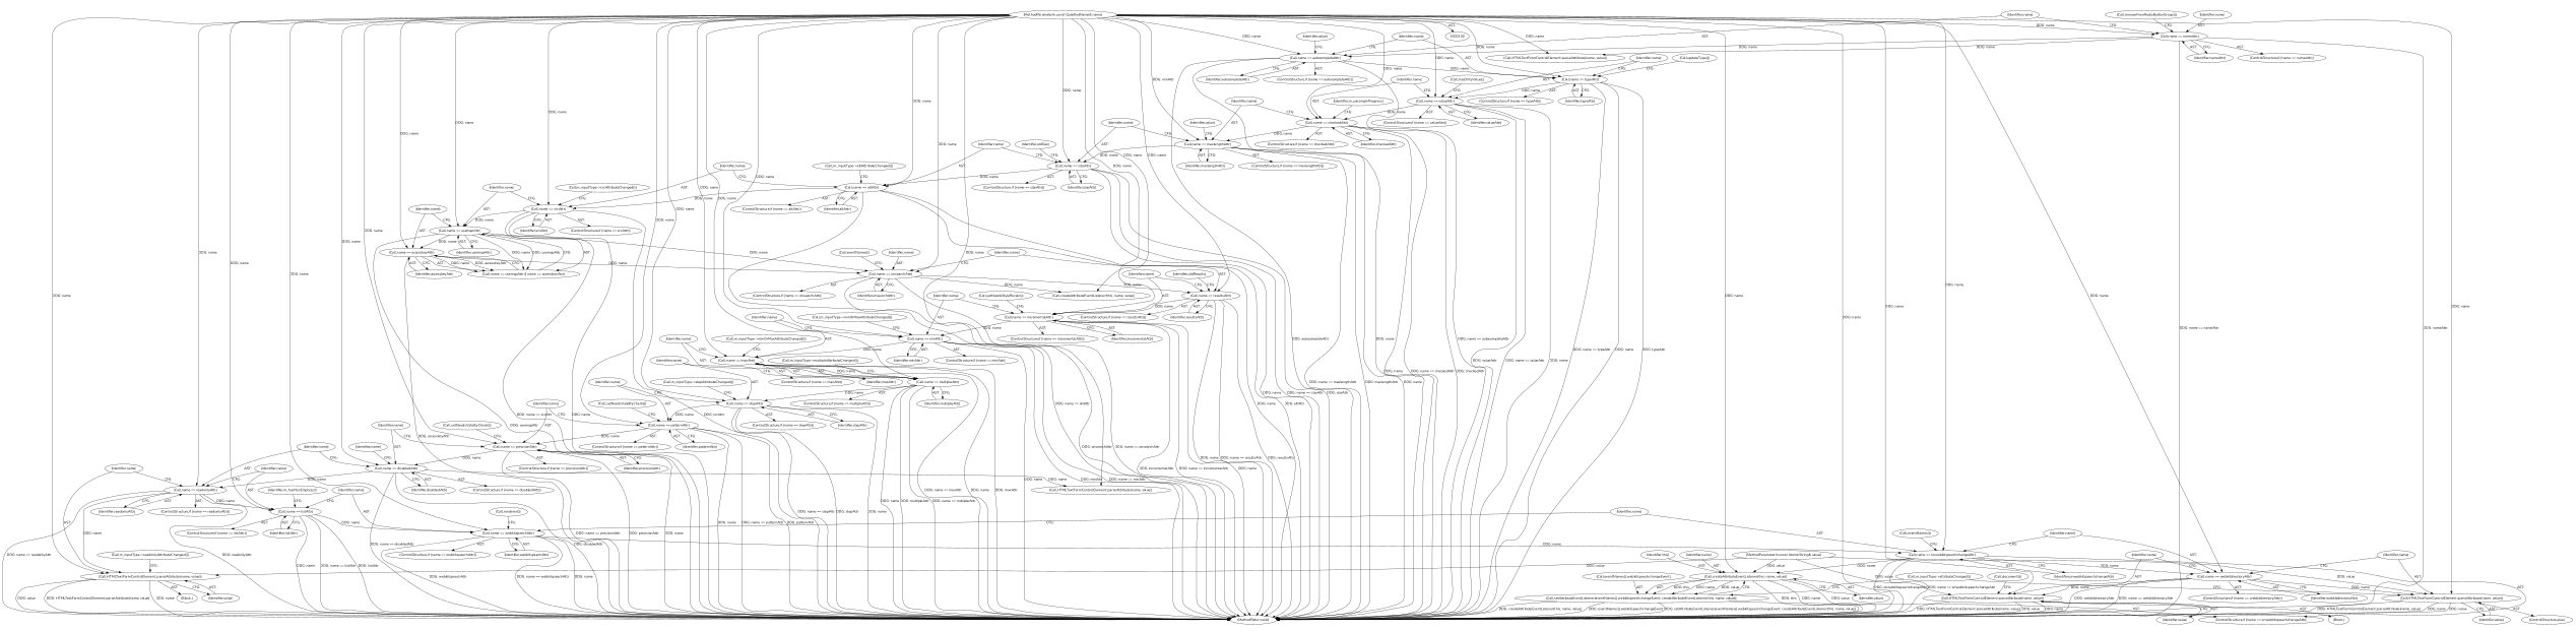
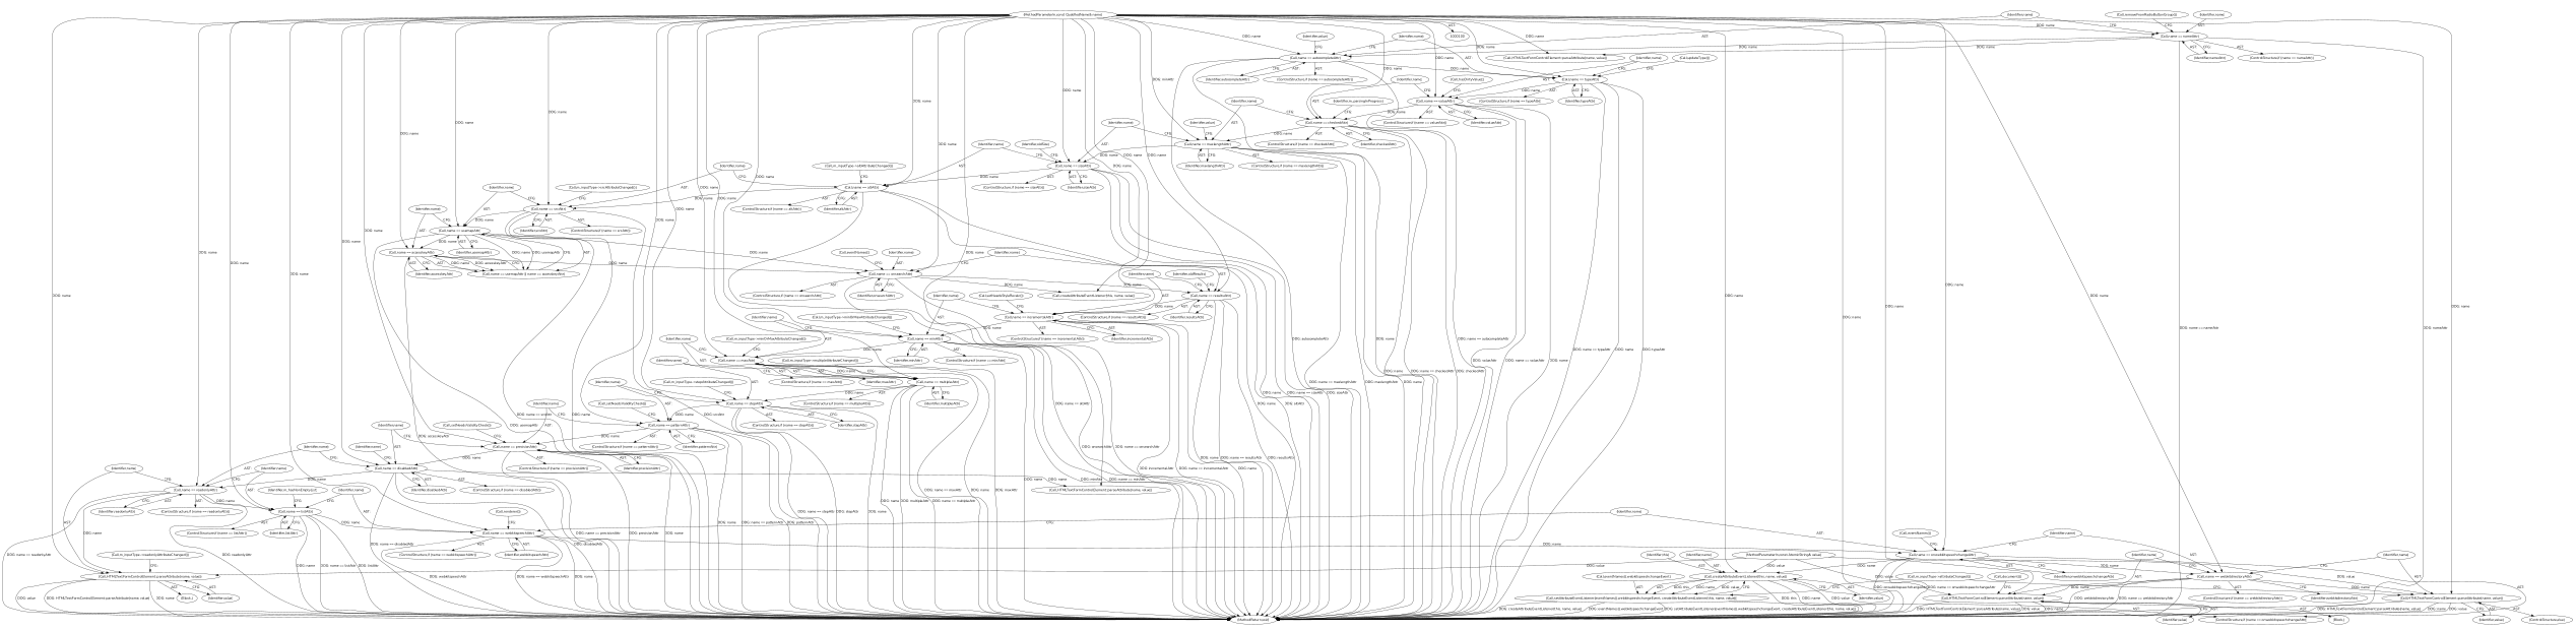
  digraph {
    fontname=Nunito
    node [fontname=Nunito]
    edge [fontname=Nunito]
    n1 [label="(Call,name == readonlyAttr)"]
    n2 [label="(Call,HTMLTextFormControlElement::parseAttribute(name, value))"]
    n3 [label="(Call,name == listAttr)"]
    n4 [label="(MethodReturn,void)"]
    n5 [label="(Identifier,readonlyAttr)"]
    n6 [label="(ControlStructure,if (name == readonlyAttr))"]
    n7 [label="(Block,)"]
    n8 [label="(Identifier,value)"]
    n9 [label="(Call,name == webkitspeechAttr)"]
    n10 [label="(ControlStructure,if (name == listAttr))"]
    n11 [label="(Identifier,listAttr)"]
    n12 [label="(Call,name == disabledAttr)"]
    n13 [label="(ControlStructure,if (name == disabledAttr))"]
    n14 [label="(Call,HTMLTextFormControlElement::parseAttribute(name, value))"]
    n15 [label="(Identifier,disabledAttr)"]
    n16 [label="(Call,name == precisionAttr)"]
    n17 [label="(ControlStructure,if (name == precisionAttr))"]
    n18 [label="(Identifier,precisionAttr)"]
    n19 [label="(Call,name == patternAttr)"]
    n20 [label="(Identifier,patternAttr)"]
    n21 [label="(ControlStructure,if (name == patternAttr))"]
    n22 [label="(Call,name == stepAttr)"]
    n23 [label="(Identifier,stepAttr)"]
    n24 [label="(ControlStructure,if (name == stepAttr))"]
    n25 [label="(Call,name == multipleAttr)"]
    n26 [label="(ControlStructure,if (name == multipleAttr))"]
    n27 [label="(Identifier,multipleAttr)"]
    n28 [label="(Call,name == maxAttr)"]
    n29 [label="(Identifier,maxAttr)"]
    n30 [label="(ControlStructure,if (name == maxAttr))"]
    n31 [label="(Call,name == minAttr)"]
    n32 [label="(ControlStructure,if (name == minAttr))"]
    n33 [label="(Identifier,minAttr)"]
    n34 [label="(Call,name == incrementalAttr)"]
    n35 [label="(Identifier,incrementalAttr)"]
    n36 [label="(ControlStructure,if (name == incrementalAttr))"]
    n37 [label="(Call,name == resultsAttr)"]
    n38 [label="(ControlStructure,if (name == resultsAttr))"]
    n39 [label="(Identifier,resultsAttr)"]
    n40 [label="(Call,name == onsearchAttr)"]
    n41 [label="(ControlStructure,if (name == onsearchAttr))"]
    n42 [label="(Call,createAttributeEventListener(this, name, value))"]
    n43 [label="(Identifier,onsearchAttr)"]
    n44 [label="(Call,name == usemapAttr)"]
    n45 [label="(Call,name == accesskeyAttr)"]
    n46 [label="(Identifier,usemapAttr)"]
    n47 [label="(Call,name == usemapAttr || name == accesskeyAttr)"]
    n48 [label="(Identifier,accesskeyAttr)"]
    n49 [label="(Call,name == srcAttr)"]
    n50 [label="(ControlStructure,if (name == srcAttr))"]
    n51 [label="(Identifier,srcAttr)"]
    n52 [label="(Call,name == altAttr)"]
    n53 [label="(Identifier,altAttr)"]
    n54 [label="(ControlStructure,if (name == altAttr))"]
    n55 [label="(Call,name == sizeAttr)"]
    n56 [label="(ControlStructure,if (name == sizeAttr))"]
    n57 [label="(Identifier,sizeAttr)"]
    n58 [label="(Call,name == maxlengthAttr)"]
    n59 [label="(ControlStructure,if (name == maxlengthAttr))"]
    n60 [label="(Identifier,maxlengthAttr)"]
    n61 [label="(Call,name == checkedAttr)"]
    n62 [label="(Identifier,checkedAttr)"]
    n63 [label="(ControlStructure,if (name == checkedAttr))"]
    n64 [label="(Call,name == valueAttr)"]
    n65 [label="(ControlStructure,if (name == valueAttr))"]
    n66 [label="(Identifier,valueAttr)"]
    n67 [label="(Call,name == typeAttr)"]
    n68 [label="(ControlStructure,if (name == typeAttr))"]
    n69 [label="(Identifier,typeAttr)"]
    n70 [label="(Call,name == autocompleteAttr)"]
    n71 [label="(ControlStructure,if (name == autocompleteAttr))"]
    n72 [label="(Identifier,autocompleteAttr)"]
    n73 [label="(Call,name == nameAttr)"]
    n74 [label="(Identifier,nameAttr)"]
    n75 [label="(ControlStructure,if (name == nameAttr))"]
    n76 [label="(Call,HTMLTextFormControlElement::parseAttribute(name, value))"]
    n77 [label="(MethodParameterIn,const QualifiedName& name)"]
    n78 [label="(Call,name == onwebkitspeechchangeAttr)"]
    n79 [label="(Call,createAttributeEventListener(this, name, value))"]
    n80 [label="(Call,name == webkitdirectoryAttr)"]
    n81 [label="(Call,HTMLTextFormControlElement::parseAttribute(name, value))"]
    n82 [label="(Call,HTMLTextFormControlElement::parseAttribute(name, value))"]
    1000100
    n84 [label="(ControlStructure,if (name == webkitspeechAttr))"]
    n85 [label="(Identifier,webkitspeechAttr)"]
    n86 [label="(Identifier,onwebkitspeechchangeAttr)"]
    n87 [label="(ControlStructure,if (name == onwebkitspeechchangeAttr))"]
    n88 [label="(Call,setAttributeEventListener(eventNames().webkitspeechchangeEvent, createAttributeEventListener(this, name, value)))"]
    n89 [label="(Identifier,value)"]
    n90 [label="(ControlStructure,if (name == webkitdirectoryAttr))"]
    n91 [label="(Identifier,webkitdirectoryAttr)"]
    n92 [label="(Block,)"]
    n93 [label="(Identifier,value)"]
    n94 [label="(Identifier,value)"]
    n95 [label="(ControlStructure,else)"]
    n96 [label="(Call,m_inputType->altAttributeChanged())"]
    n97 [label="(Identifier,m_parsingInProgress)"]
    n98 [label="(Identifier,name)"]
    n99 [label="(Call,m_inputType->readonlyAttributeChanged())"]
    n100 [label="(Identifier,name)"]
    n101 [label="(Call,eventNames())"]
    n102 [label="(Identifier,name)"]
    n103 [label="(Identifier,oldSize)"]
    n104 [label="(Call,m_inputType->srcAttributeChanged())"]
    n105 [label="(Call,setNeedsStyleRecalc())"]
    n106 [label="(Identifier,name)"]
    n107 [label="(Call,setNeedsValidityCheck())"]
    n108 [label="(Identifier,name)"]
    n109 [label="(Call,removeFromRadioButtonGroup())"]
    n110 [label="(Identifier,name)"]
    n111 [label="(Identifier,name)"]
    n112 [label="(Call,m_inputType->minOrMaxAttributeChanged())"]
    n113 [label="(Identifier,name)"]
    n114 [label="(Call,m_inputType->multipleAttributeChanged())"]
    n115 [label="(Identifier,name)"]
    n116 [label="(Identifier,name)"]
    n117 [label="(Identifier,name)"]
    n118 [label="(Call,m_inputType->stepAttributeChanged())"]
    n119 [label="(Identifier,name)"]
    n120 [label="(Identifier,name)"]
    n121 [label="(Call,setNeedsValidityCheck())"]
    n122 [label="(Identifier,name)"]
    n123 [label="(Call,eventNames())"]
    n124 [label="(MethodParameterIn,const AtomicString& value)"]
    n125 [label="(Identifier,m_hasNonEmptyList)"]
    n126 [label="(Identifier,name)"]
    n127 [label="(Call,m_inputType->attributeChanged())"]
    n128 [label="(Identifier,this)"]
    n129 [label="(Call,renderer())"]
    n130 [label="(Identifier,name)"]
    n131 [label="(Call,hasDirtyValue())"]
    n132 [label="(Identifier,oldResults)"]
    n133 [label="(Identifier,name)"]
    n134 [label="(Identifier,name)"]
    n135 [label="(Call,updateType())"]
    n136 [label="(Identifier,name)"]
    n137 [label="(Identifier,name)"]
    n138 [label="(Identifier,name)"]
    n139 [label="(Identifier,name)"]
    n140 [label="(Identifier,value)"]
    n141 [label="(Identifier,name)"]
    n142 [label="(Call,eventNames().webkitspeechchangeEvent)"]
    n143 [label="(Identifier,name)"]
    n144 [label="(Identifier,value)"]
    n145 [label="(Identifier,name)"]
    n146 [label="(Call,document())"]
    n147 [label="(Identifier,name)"]
    n148 [label="(Call,m_inputType->minOrMaxAttributeChanged())"]
    n149 [label="(Identifier,name)"]
    n150 [label="(Identifier,name)"]
    n151 [label="(Identifier,name)"]
    n152 [label="(Identifier,name)"]
    n153 [label="(Identifier,name)"]
    n1 -> n2 [label="DDG: name"]
    n1 -> n3 [label="DDG: name"]
    n1 -> n4 [label="DDG: readonlyAttr"]
    n1 -> n4 [label="DDG: name == readonlyAttr"]
    n1 -> n5 [label="CFG: "]
    n1 -> n6 [label="AST: "]
    n2 -> n4 [label="DDG: name"]
    n2 -> n4 [label="DDG: value"]
    n2 -> n4 [label="DDG: HTMLTextFormControlElement::parseAttribute(name, value)"]
    n2 -> n7 [label="AST: "]
    n2 -> n8 [label="CFG: "]
    n3 -> n4 [label="DDG: name"]
    n3 -> n4 [label="DDG: name == listAttr"]
    n3 -> n4 [label="DDG: listAttr"]
    n3 -> n9 [label="DDG: name"]
    n3 -> n10 [label="AST: "]
    n3 -> n11 [label="CFG: "]
    n5 -> n1 [label="AST: "]
    n8 -> n2 [label="AST: "]
    n9 -> n4 [label="DDG: name"]
    n9 -> n4 [label="DDG: webkitspeechAttr"]
    n9 -> n4 [label="DDG: name == webkitspeechAttr"]
    n9 -> n78 [label="DDG: name"]
    n9 -> n84 [label="AST: "]
    n9 -> n85 [label="CFG: "]
    n11 -> n3 [label="AST: "]
    n12 -> n1 [label="DDG: name"]
    n12 -> n4 [label="DDG: disabledAttr"]
    n12 -> n4 [label="DDG: name == disabledAttr"]
    n12 -> n13 [label="AST: "]
    n12 -> n14 [label="DDG: name"]
    n12 -> n15 [label="CFG: "]
    n15 -> n12 [label="AST: "]
    n16 -> n4 [label="DDG: name == precisionAttr"]
    n16 -> n4 [label="DDG: precisionAttr"]
    n16 -> n4 [label="DDG: name"]
    n16 -> n12 [label="DDG: name"]
    n16 -> n17 [label="AST: "]
    n16 -> n18 [label="CFG: "]
    n18 -> n16 [label="AST: "]
    n19 -> n4 [label="DDG: name"]
    n19 -> n4 [label="DDG: name == patternAttr"]
    n19 -> n4 [label="DDG: patternAttr"]
    n19 -> n16 [label="DDG: name"]
    n19 -> n20 [label="CFG: "]
    n19 -> n21 [label="AST: "]
    n20 -> n19 [label="AST: "]
    n22 -> n4 [label="DDG: stepAttr"]
    n22 -> n4 [label="DDG: name"]
    n22 -> n4 [label="DDG: name == stepAttr"]
    n22 -> n19 [label="DDG: name"]
    n22 -> n23 [label="CFG: "]
    n22 -> n24 [label="AST: "]
    n23 -> n22 [label="AST: "]
    n25 -> n4 [label="DDG: multipleAttr"]
    n25 -> n4 [label="DDG: name == multipleAttr"]
    n25 -> n4 [label="DDG: name"]
    n25 -> n22 [label="DDG: name"]
    n25 -> n26 [label="AST: "]
    n25 -> n27 [label="CFG: "]
    n27 -> n25 [label="AST: "]
    n28 -> n4 [label="DDG: name == maxAttr"]
    n28 -> n4 [label="DDG: name"]
    n28 -> n4 [label="DDG: maxAttr"]
    n28 -> n25 [label="DDG: name"]
    n28 -> n29 [label="AST: "]
    n28 -> n30 [label="AST: "]
    n29 -> n28 [label="AST: "]
    n31 -> n4 [label="DDG: minAttr"]
    n31 -> n4 [label="DDG: name == minAttr"]
    n31 -> n4 [label="DDG: name"]
    n31 -> n28 [label="DDG: name"]
    n31 -> n32 [label="AST: "]
    n31 -> n33 [label="CFG: "]
    n33 -> n31 [label="AST: "]
    n34 -> n4 [label="DDG: name"]
    n34 -> n4 [label="DDG: incrementalAttr"]
    n34 -> n4 [label="DDG: name == incrementalAttr"]
    n34 -> n31 [label="DDG: name"]
    n34 -> n35 [label="CFG: "]
    n34 -> n36 [label="AST: "]
    n35 -> n34 [label="AST: "]
    n37 -> n4 [label="DDG: name == resultsAttr"]
    n37 -> n4 [label="DDG: resultsAttr"]
    n37 -> n4 [label="DDG: name"]
    n37 -> n34 [label="DDG: name"]
    n37 -> n38 [label="AST: "]
    n37 -> n39 [label="CFG: "]
    n39 -> n37 [label="AST: "]
    n40 -> n4 [label="DDG: onsearchAttr"]
    n40 -> n4 [label="DDG: name == onsearchAttr"]
    n40 -> n37 [label="DDG: name"]
    n40 -> n41 [label="AST: "]
    n40 -> n42 [label="DDG: name"]
    n40 -> n43 [label="CFG: "]
    n43 -> n40 [label="AST: "]
    n44 -> n4 [label="DDG: usemapAttr"]
    n44 -> n40 [label="DDG: name"]
    n44 -> n45 [label="DDG: name"]
    n44 -> n46 [label="CFG: "]
    n44 -> n47 [label="AST: "]
    n44 -> n47 [label="DDG: name"]
    n44 -> n47 [label="DDG: usemapAttr"]
    n45 -> n4 [label="DDG: accesskeyAttr"]
    n45 -> n40 [label="DDG: name"]
    n45 -> n47 [label="AST: "]
    n45 -> n47 [label="DDG: name"]
    n45 -> n47 [label="DDG: accesskeyAttr"]
    n45 -> n48 [label="CFG: "]
    n46 -> n44 [label="AST: "]
    n47 -> n44 [label="CFG: "]
    n47 -> n45 [label="CFG: "]
    n48 -> n45 [label="AST: "]
    n49 -> n4 [label="DDG: name"]
    n49 -> n4 [label="DDG: srcAttr"]
    n49 -> n4 [label="DDG: name == srcAttr"]
    n49 -> n44 [label="DDG: name"]
    n49 -> n50 [label="AST: "]
    n49 -> n51 [label="CFG: "]
    n51 -> n49 [label="AST: "]
    n52 -> n4 [label="DDG: name"]
    n52 -> n4 [label="DDG: altAttr"]
    n52 -> n4 [label="DDG: name == altAttr"]
    n52 -> n49 [label="DDG: name"]
    n52 -> n53 [label="CFG: "]
    n52 -> n54 [label="AST: "]
    n53 -> n52 [label="AST: "]
    n55 -> n4 [label="DDG: name == sizeAttr"]
    n55 -> n4 [label="DDG: sizeAttr"]
    n55 -> n4 [label="DDG: name"]
    n55 -> n52 [label="DDG: name"]
    n55 -> n56 [label="AST: "]
    n55 -> n57 [label="CFG: "]
    n57 -> n55 [label="AST: "]
    n58 -> n4 [label="DDG: name == maxlengthAttr"]
    n58 -> n4 [label="DDG: maxlengthAttr"]
    n58 -> n4 [label="DDG: name"]
    n58 -> n55 [label="DDG: name"]
    n58 -> n59 [label="AST: "]
    n58 -> n60 [label="CFG: "]
    n60 -> n58 [label="AST: "]
    n61 -> n4 [label="DDG: checkedAttr"]
    n61 -> n4 [label="DDG: name"]
    n61 -> n4 [label="DDG: name == checkedAttr"]
    n61 -> n58 [label="DDG: name"]
    n61 -> n62 [label="CFG: "]
    n61 -> n63 [label="AST: "]
    n62 -> n61 [label="AST: "]
    n64 -> n4 [label="DDG: valueAttr"]
    n64 -> n4 [label="DDG: name == valueAttr"]
    n64 -> n4 [label="DDG: name"]
    n64 -> n61 [label="DDG: name"]
    n64 -> n65 [label="AST: "]
    n64 -> n66 [label="CFG: "]
    n66 -> n64 [label="AST: "]
    n67 -> n4 [label="DDG: name"]
    n67 -> n4 [label="DDG: typeAttr"]
    n67 -> n4 [label="DDG: name == typeAttr"]
    n67 -> n64 [label="DDG: name"]
    n67 -> n68 [label="AST: "]
    n67 -> n69 [label="CFG: "]
    n69 -> n67 [label="AST: "]
    n70 -> n4 [label="DDG: autocompleteAttr"]
    n70 -> n4 [label="DDG: name"]
    n70 -> n4 [label="DDG: name == autocompleteAttr"]
    n70 -> n67 [label="DDG: name"]
    n70 -> n71 [label="AST: "]
    n70 -> n72 [label="CFG: "]
    n72 -> n70 [label="AST: "]
    n73 -> n4 [label="DDG: nameAttr"]
    n73 -> n4 [label="DDG: name == nameAttr"]
    n73 -> n70 [label="DDG: name"]
    n73 -> n74 [label="CFG: "]
    n73 -> n75 [label="AST: "]
    n73 -> n76 [label="DDG: name"]
    n74 -> n73 [label="AST: "]
    n77 -> n1 [label="DDG: name"]
    n77 -> n2 [label="DDG: name"]
    n77 -> n3 [label="DDG: name"]
    n77 -> n4 [label="DDG: name"]
    n77 -> n9 [label="DDG: name"]
    n77 -> n12 [label="DDG: name"]
    n77 -> n14 [label="DDG: name"]
    n77 -> n16 [label="DDG: name"]
    n77 -> n19 [label="DDG: name"]
    n77 -> n22 [label="DDG: name"]
    n77 -> n25 [label="DDG: name"]
    n77 -> n28 [label="DDG: name"]
    n77 -> n31 [label="DDG: name"]
    n77 -> n34 [label="DDG: name"]
    n77 -> n37 [label="DDG: name"]
    n77 -> n40 [label="DDG: name"]
    n77 -> n42 [label="DDG: name"]
    n77 -> n44 [label="DDG: name"]
    n77 -> n45 [label="DDG: name"]
    n77 -> n49 [label="DDG: name"]
    n77 -> n52 [label="DDG: name"]
    n77 -> n55 [label="DDG: name"]
    n77 -> n58 [label="DDG: minAttr"]
    n77 -> n61 [label="DDG: name"]
    n77 -> n64 [label="DDG: name"]
    n77 -> n67 [label="DDG: name"]
    n77 -> n70 [label="DDG: name"]
    n77 -> n73 [label="DDG: name"]
    n77 -> n76 [label="DDG: name"]
    n77 -> n78 [label="DDG: name"]
    n77 -> n79 [label="DDG: name"]
    n77 -> n80 [label="DDG: name"]
    n77 -> n81 [label="DDG: name"]
    n77 -> n82 [label="DDG: name"]
    n77 -> 1000100 [label="AST: "]
    n78 -> n4 [label="DDG: onwebkitspeechchangeAttr"]
    n78 -> n4 [label="DDG: name == onwebkitspeechchangeAttr"]
    n78 -> n79 [label="DDG: name"]
    n78 -> n80 [label="DDG: name"]
    n78 -> n86 [label="CFG: "]
    n78 -> n87 [label="AST: "]
    n79 -> n4 [label="DDG: value"]
    n79 -> n4 [label="DDG: this"]
    n79 -> n4 [label="DDG: name"]
    n79 -> n88 [label="AST: "]
    n79 -> n88 [label="DDG: this"]
    n79 -> n88 [label="DDG: name"]
    n79 -> n88 [label="DDG: value"]
    n79 -> n89 [label="CFG: "]
    n80 -> n4 [label="DDG: webkitdirectoryAttr"]
    n80 -> n4 [label="DDG: name == webkitdirectoryAttr"]
    n80 -> n81 [label="DDG: name"]
    n80 -> n82 [label="DDG: name"]
    n80 -> n90 [label="AST: "]
    n80 -> n91 [label="CFG: "]
    n81 -> n4 [label="DDG: name"]
    n81 -> n4 [label="DDG: HTMLTextFormControlElement::parseAttribute(name, value)"]
    n81 -> n4 [label="DDG: value"]
    n81 -> n92 [label="AST: "]
    n81 -> n93 [label="CFG: "]
    n82 -> n4 [label="DDG: name"]
    n82 -> n4 [label="DDG: value"]
    n82 -> n4 [label="DDG: HTMLTextFormControlElement::parseAttribute(name, value)"]
    n82 -> n94 [label="CFG: "]
    n82 -> n95 [label="AST: "]
    n85 -> n9 [label="AST: "]
    n86 -> n78 [label="AST: "]
    n88 -> n4 [label="DDG: eventNames().webkitspeechchangeEvent"]
    n88 -> n4 [label="DDG: setAttributeEventListener(eventNames().webkitspeechchangeEvent, createAttributeEventListener(this, name, value))"]
    n88 -> n4 [label="DDG: createAttributeEventListener(this, name, value)"]
    n88 -> n79 [label="CFG: "]
    n88 -> n87 [label="AST: "]
    n89 -> n79 [label="AST: "]
-   n91 -> n80 [label="AST: "]
    n93 -> n81 [label="AST: "]
    n94 -> n82 [label="AST: "]
    n96 -> n52 [label="CFG: "]
    n97 -> n61 [label="CFG: "]
    n98 -> n44 [label="CFG: "]
    n98 -> n45 [label="AST: "]
    n99 -> n2 [label="CFG: "]
    n100 -> n16 [label="AST: "]
    n100 -> n19 [label="CFG: "]
    n101 -> n40 [label="CFG: "]
    n102 -> n12 [label="AST: "]
    n102 -> n16 [label="CFG: "]
    n103 -> n55 [label="CFG: "]
    n104 -> n49 [label="CFG: "]
    n105 -> n34 [label="CFG: "]
    n106 -> n34 [label="AST: "]
    n106 -> n37 [label="CFG: "]
    n107 -> n16 [label="CFG: "]
    n108 -> n80 [label="CFG: "]
    n108 -> n81 [label="AST: "]
    n109 -> n73 [label="CFG: "]
    n110 -> n52 [label="AST: "]
    n110 -> n55 [label="CFG: "]
    n111 -> n31 [label="AST: "]
    n111 -> n34 [label="CFG: "]
    n112 -> n28 [label="CFG: "]
    n113 -> n25 [label="AST: "]
    n113 -> n28 [label="CFG: "]
    n114 -> n25 [label="CFG: "]
    n115 -> n9 [label="CFG: "]
    n115 -> n78 [label="AST: "]
    n116 -> n37 [label="AST: "]
    n116 -> n40 [label="CFG: "]
    n117 -> n70 [label="AST: "]
    n117 -> n73 [label="CFG: "]
    n118 -> n22 [label="CFG: "]
    n119 -> n67 [label="AST: "]
    n119 -> n70 [label="CFG: "]
    n120 -> n58 [label="AST: "]
    n120 -> n61 [label="CFG: "]
    n121 -> n19 [label="CFG: "]
    n122 -> n78 [label="CFG: "]
    n122 -> n80 [label="AST: "]
    n123 -> n78 [label="CFG: "]
    n124 -> n2 [label="DDG: value"]
    n124 -> n79 [label="DDG: value"]
    n124 -> n81 [label="DDG: value"]
    n124 -> n82 [label="DDG: value"]
    n125 -> n3 [label="CFG: "]
    n126 -> n1 [label="AST: "]
    n126 -> n12 [label="CFG: "]
    n127 -> n82 [label="CFG: "]
    n127 -> n88 [label="CFG: "]
    n128 -> n79 [label="AST: "]
    n129 -> n9 [label="CFG: "]
    n130 -> n1 [label="CFG: "]
    n130 -> n2 [label="AST: "]
    n131 -> n64 [label="CFG: "]
    n132 -> n37 [label="CFG: "]
    n133 -> n79 [label="AST: "]
    n134 -> n3 [label="CFG: "]
    n134 -> n9 [label="AST: "]
    n135 -> n67 [label="CFG: "]
    n136 -> n55 [label="AST: "]
    n136 -> n58 [label="CFG: "]
    n137 -> n19 [label="AST: "]
    n137 -> n22 [label="CFG: "]
    n138 -> n44 [label="AST: "]
    n138 -> n49 [label="CFG: "]
    n139 -> n22 [label="AST: "]
    n139 -> n25 [label="CFG: "]
    n140 -> n58 [label="CFG: "]
    n141 -> n64 [label="AST: "]
    n141 -> n67 [label="CFG: "]
    n142 -> n88 [label="AST: "]
    n143 -> n1 [label="CFG: "]
    n143 -> n3 [label="AST: "]
    n144 -> n70 [label="CFG: "]
    n145 -> n40 [label="AST: "]
    n146 -> n81 [label="CFG: "]
    n147 -> n61 [label="AST: "]
    n147 -> n64 [label="CFG: "]
    n148 -> n31 [label="CFG: "]
    n149 -> n80 [label="CFG: "]
    n149 -> n82 [label="AST: "]
    n150 -> n73 [label="AST: "]
    n151 -> n49 [label="AST: "]
    n151 -> n52 [label="CFG: "]
    n152 -> n12 [label="CFG: "]
    n153 -> n28 [label="AST: "]
    n153 -> n31 [label="CFG: "]
  }
